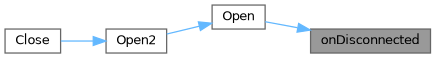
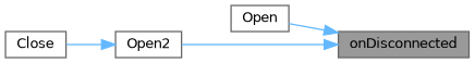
  digraph {
    rankdir=RL
    node [color=grey40 fillcolor=white fontname=Helvetica fontsize=10 shape=box style=filled]
    edge [color=steelblue1 dir=back fontname=Helvetica fontsize=10 labelfontname=Helvetica labelfontsize=10 style=solid]
    n1 [color=gray40 fillcolor=grey60 fontcolor=black height=0.2 label=onDisconnected width=0.4]
    n2 [height=0.2 label=Open width=0.4]
    n3 [height=0.2 label=Close width=0.4]
    n4 [height=0.2 label=Open2 width=0.4]
    n1 -> n2
-   n2 -> n4
+   n1 -> n4
    n4 -> n3
  }
